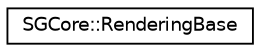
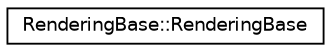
  digraph {
    rankdir=LR
-   n1 [color=black fillcolor=white fontname=Helvetica fontsize=10 height=0.2 label="SGCore::RenderingBase" shape=record style=filled width=0.4]
+   n1 [color=black fillcolor=white fontname=Helvetica fontsize=10 height=0.2 label="RenderingBase::RenderingBase" shape=record style=filled width=0.4]
  }
